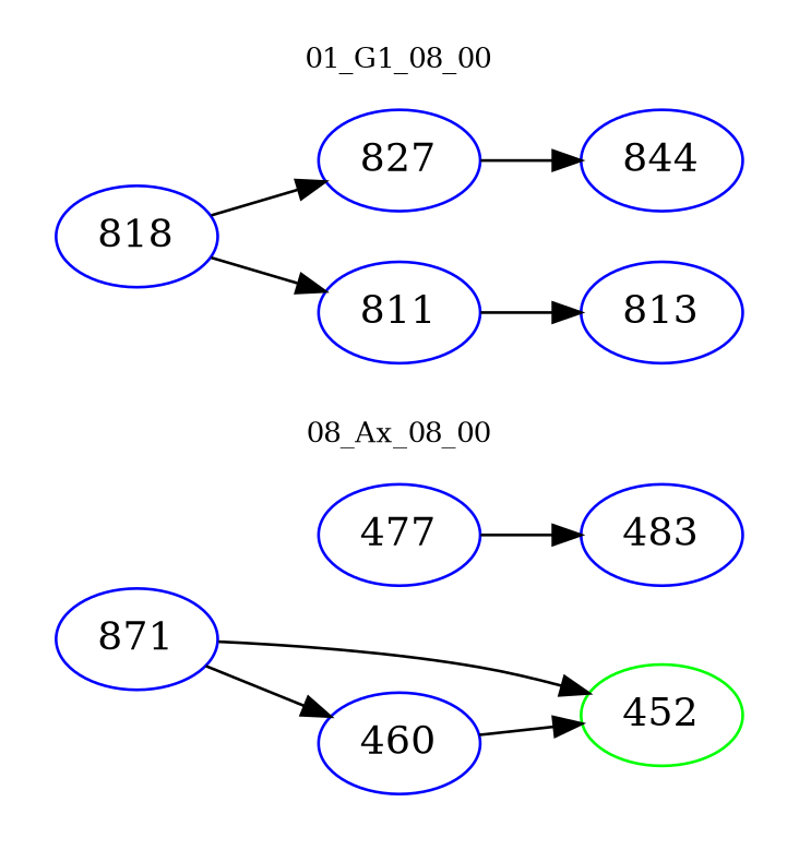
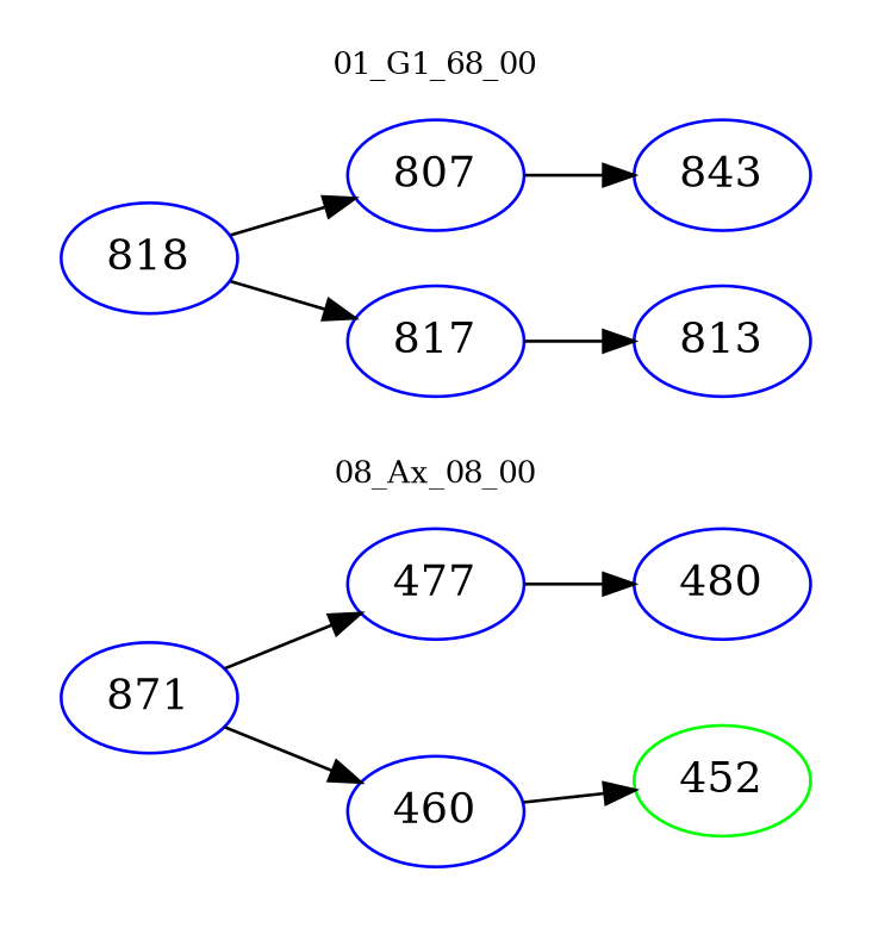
  digraph {
    rankdir=LR
    node [color=blue]
    edge [color=black]
    n1 [label=871]
    n2 [label=460]
    n3 [label=477]
    n4 [color=green label=452]
-   n5 [label=483]
+   n5 [label=480]
    n6 [label=818]
-   n7 [label=811]
-   n8 [label=827]
+   n7 [label=817]
+   n8 [label=807]
    n9 [label=813]
-   n10 [label=844]
+   n10 [label=843]
    subgraph cluster_1 {
      color=white
      fontsize=10
      label="08_Ax_08_00"
      n1
      n2
      n3
      n4
      n5
    }
    subgraph cluster_2 {
      color=white
      fontsize=10
-     label="01_G1_08_00"
+     label="01_G1_68_00"
      n6
      n7
      n8
      n9
      n10
    }
    n1 -> n2
-   n1 -> n4
+   n1 -> n3
    n2 -> n4
    n3 -> n5
    n6 -> n7
    n6 -> n8
    n7 -> n9
    n8 -> n10
  }
